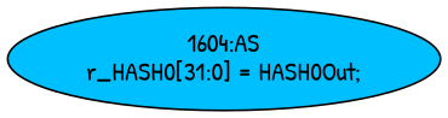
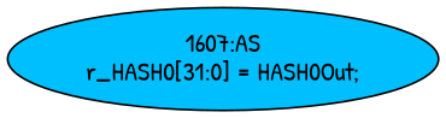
  strict digraph {
    fontname="Patrick Hand"
-   n1 [ast="<pyverilog.vparser.ast.Assign object at 0x7fbdee035690>" def_var="['r_HASH0']" fillcolor=deepskyblue label="1604:AS\nr_HASH0[31:0] = HASH0Out;" statements="[]" style=filled typ=Assign use_var="['HASH0Out']" fontname="Patrick Hand"]
+   n1 [ast="<pyverilog.vparser.ast.Assign object at 0x7fbdee035690>" def_var="['r_HASH0']" fillcolor=deepskyblue label="1607:AS\nr_HASH0[31:0] = HASH0Out;" statements="[]" style=filled typ=Assign use_var="['HASH0Out']" fontname="Patrick Hand"]
  }
